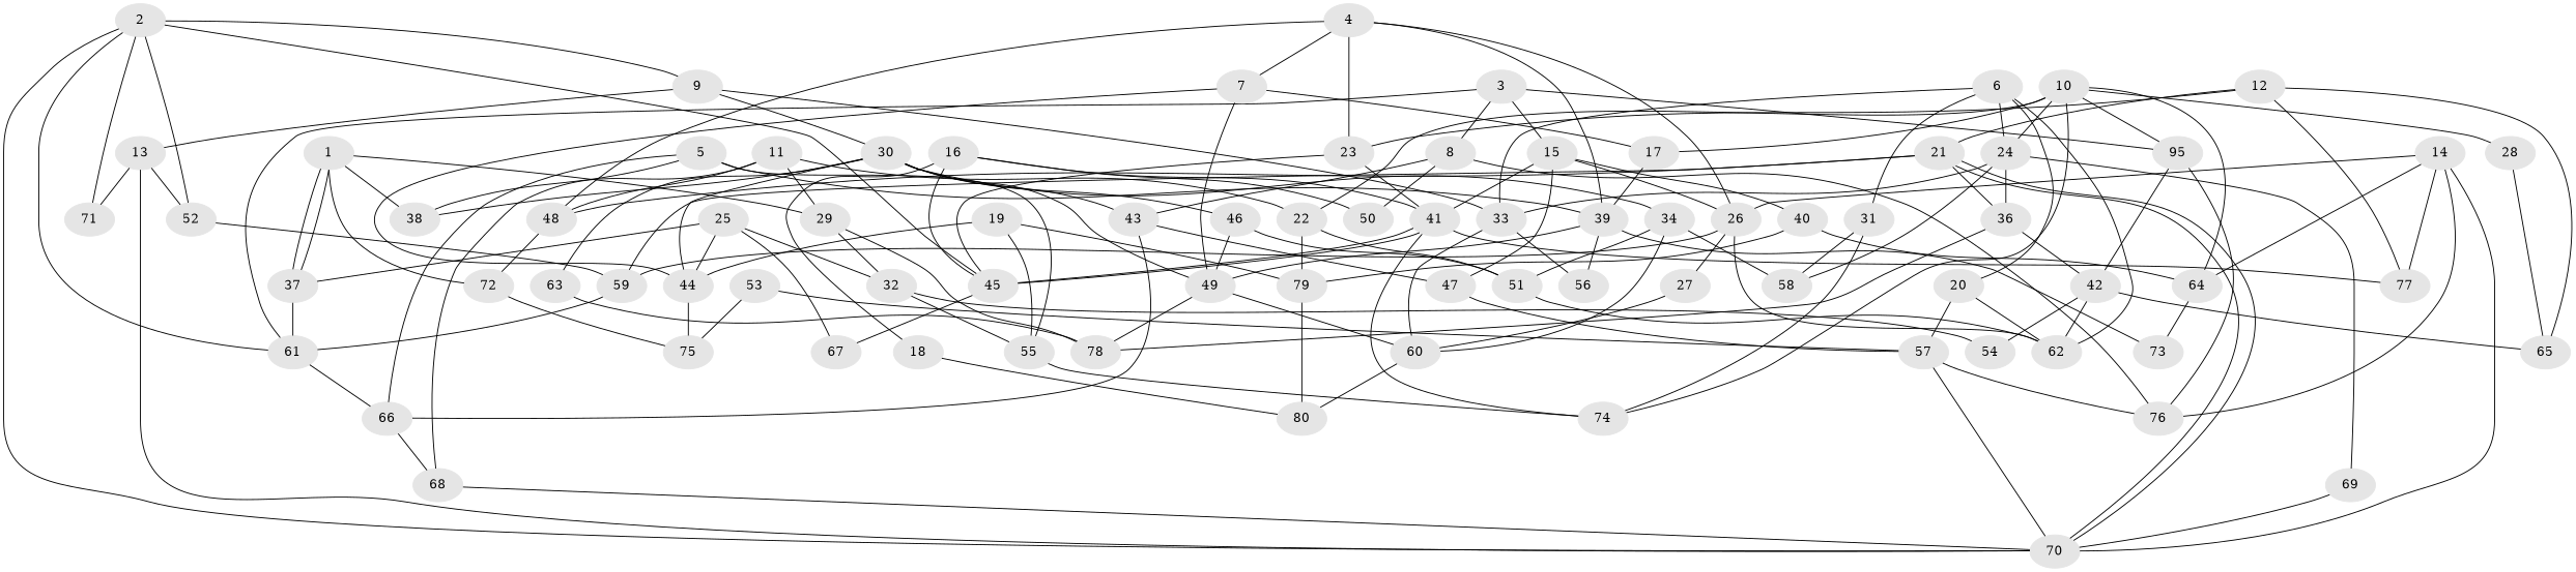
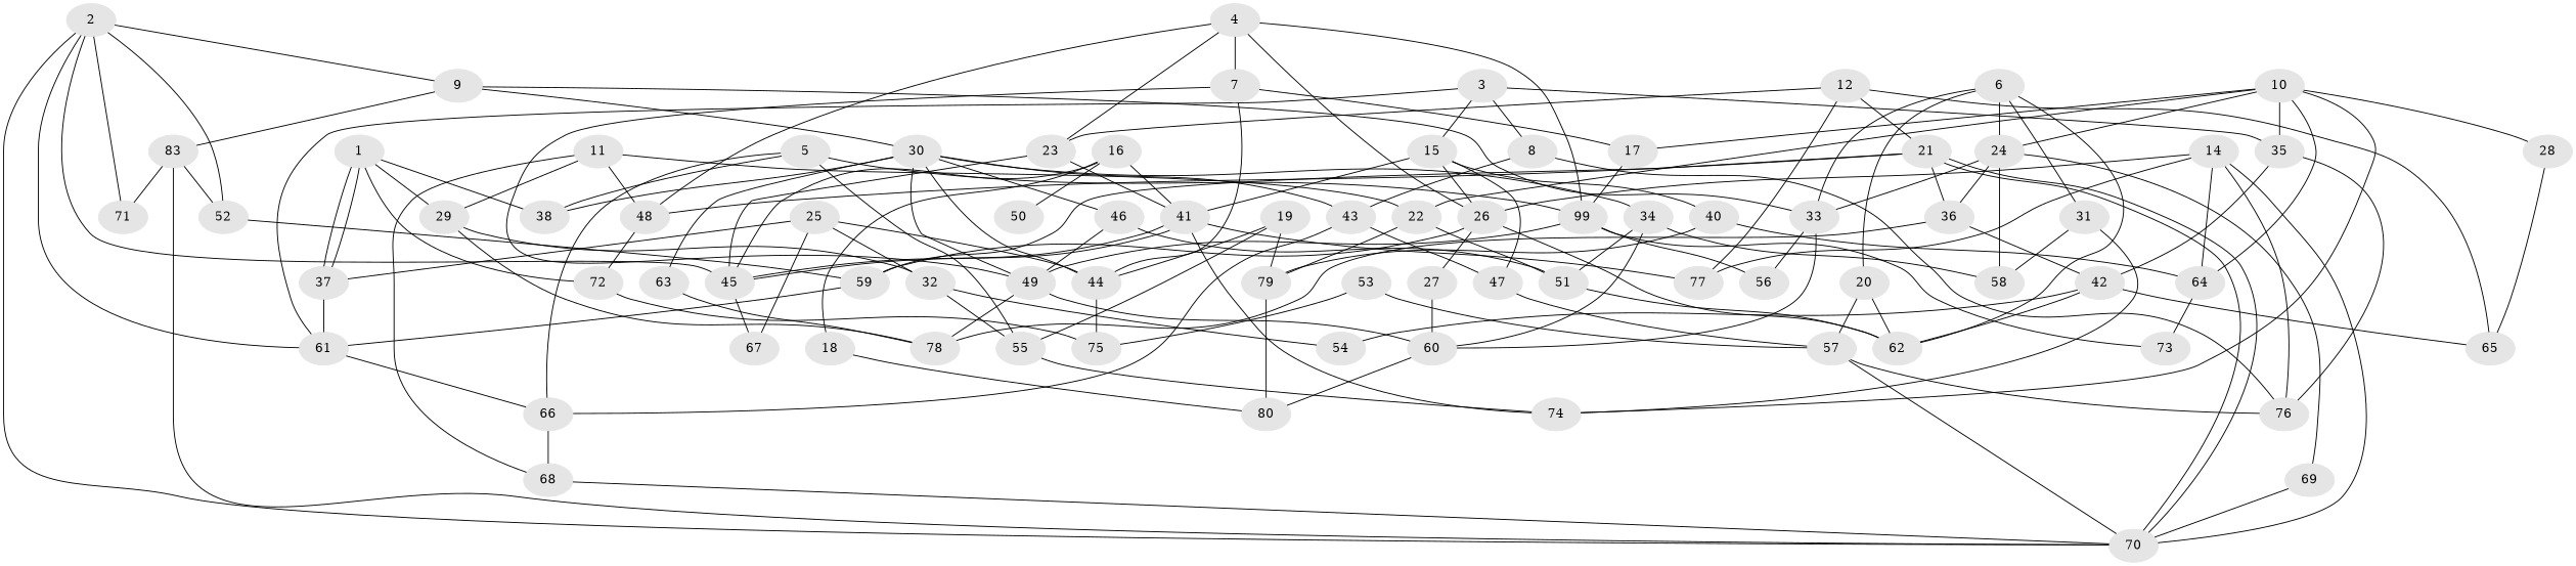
  graph {
    node [color=gray90 style=filled]
    1
    29
    37
    38
    72
    32
    78
    61
    75
    2
    9
    45
    52
    70
    71
    33
-   13
+   13 [label=83]
    30
    67
    59
    3
    8
    15
-   35 [label=95]
+   35
    43
    50
    76
    26
    40
    41
    47
    42
    66
    4
    7
    23
-   39
+   39 [label=99]
    48
    17
    44
    49
    62
    27
    56
    73
    5
    55
    74
    68
    6
    20
    24
    31
    57
    36
    58
    69
    60
    34
    46
    63
    10
    22
    28
    64
    79
    51
    65
    11
    12
    21
    77
    14
    16
    18
    80
    19
    25
    54
    53
    1 -- 29
    1 -- 37
    1 -- 37
    1 -- 38
    1 -- 72
    29 -- 32
    29 -- 78
    37 -- 61
    72 -- 75
    32 -- 55
    32 -- 54
    61 -- 66
    2 -- 61
    2 -- 9
    2 -- 45
    2 -- 52
    2 -- 70
    2 -- 71
    9 -- 33
    9 -- 13
    9 -- 30
    45 -- 67
    52 -- 59
    33 -- 56
    33 -- 60
    13 -- 52
    13 -- 70
    13 -- 71
    30 -- 38
    30 -- 43
    30 -- 44
    30 -- 49
    30 -- 34
    30 -- 46
    30 -- 63
    59 -- 61
    3 -- 61
    3 -- 8
    3 -- 15
    3 -- 35
    8 -- 43
-   8 -- 50
    8 -- 76
    15 -- 26
    15 -- 40
    15 -- 41
    15 -- 47
    35 -- 76
    35 -- 42
    43 -- 47
    43 -- 66
    26 -- 59
    26 -- 62
    26 -- 27
    40 -- 64
    40 -- 79
    41 -- 45
    41 -- 45
    41 -- 74
    41 -- 77
    47 -- 57
    42 -- 62
    42 -- 65
    42 -- 54
    66 -- 68
    4 -- 26
    4 -- 7
    4 -- 23
    4 -- 39
    4 -- 48
    7 -- 17
    7 -- 44
    7 -- 49
    23 -- 45
    23 -- 41
    39 -- 49
    39 -- 56
    39 -- 73
    48 -- 72
    17 -- 39
    44 -- 75
    49 -- 78
    49 -- 60
    27 -- 60
    5 -- 38
    5 -- 66
    5 -- 39
    5 -- 55
    55 -- 74
    68 -- 70
    6 -- 33
    6 -- 62
    6 -- 20
    6 -- 24
    6 -- 31
    20 -- 62
    20 -- 57
    24 -- 33
    24 -- 36
    24 -- 58
    24 -- 69
    31 -- 74
    31 -- 58
    57 -- 70
    57 -- 76
    36 -- 78
    36 -- 42
    69 -- 70
    60 -- 80
    34 -- 58
    34 -- 60
    34 -- 51
    46 -- 49
    46 -- 51
    63 -- 78
    10 -- 35
    10 -- 17
    10 -- 74
    10 -- 24
    10 -- 22
    10 -- 28
    10 -- 64
    22 -- 79
    22 -- 51
    28 -- 65
    64 -- 73
    79 -- 80
    51 -- 62
    11 -- 29
    11 -- 48
    11 -- 68
    11 -- 22
    12 -- 23
    12 -- 65
    12 -- 21
    12 -- 77
    21 -- 70
    21 -- 70
    21 -- 59
    21 -- 48
    21 -- 36
    14 -- 70
    14 -- 76
    14 -- 26
    14 -- 64
    14 -- 77
    16 -- 45
    16 -- 50
    16 -- 41
    16 -- 18
    18 -- 80
    19 -- 44
    19 -- 55
    19 -- 79
    25 -- 37
    25 -- 32
    25 -- 67
    25 -- 44
    53 -- 75
    53 -- 57
  }
